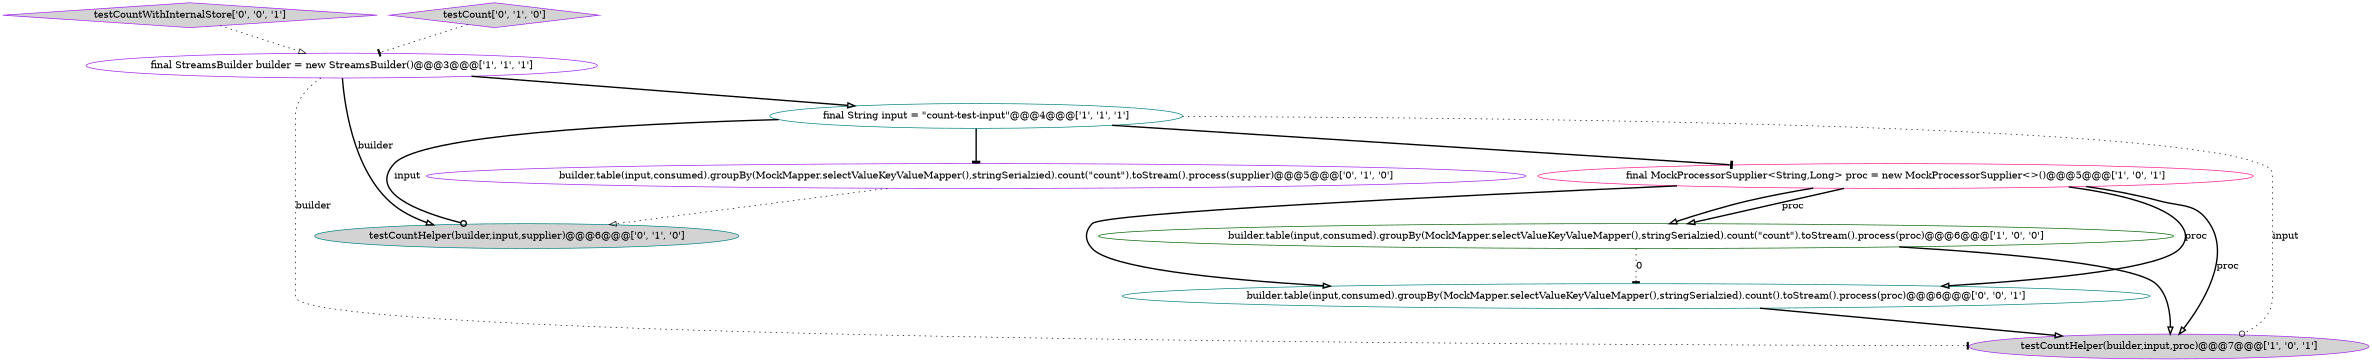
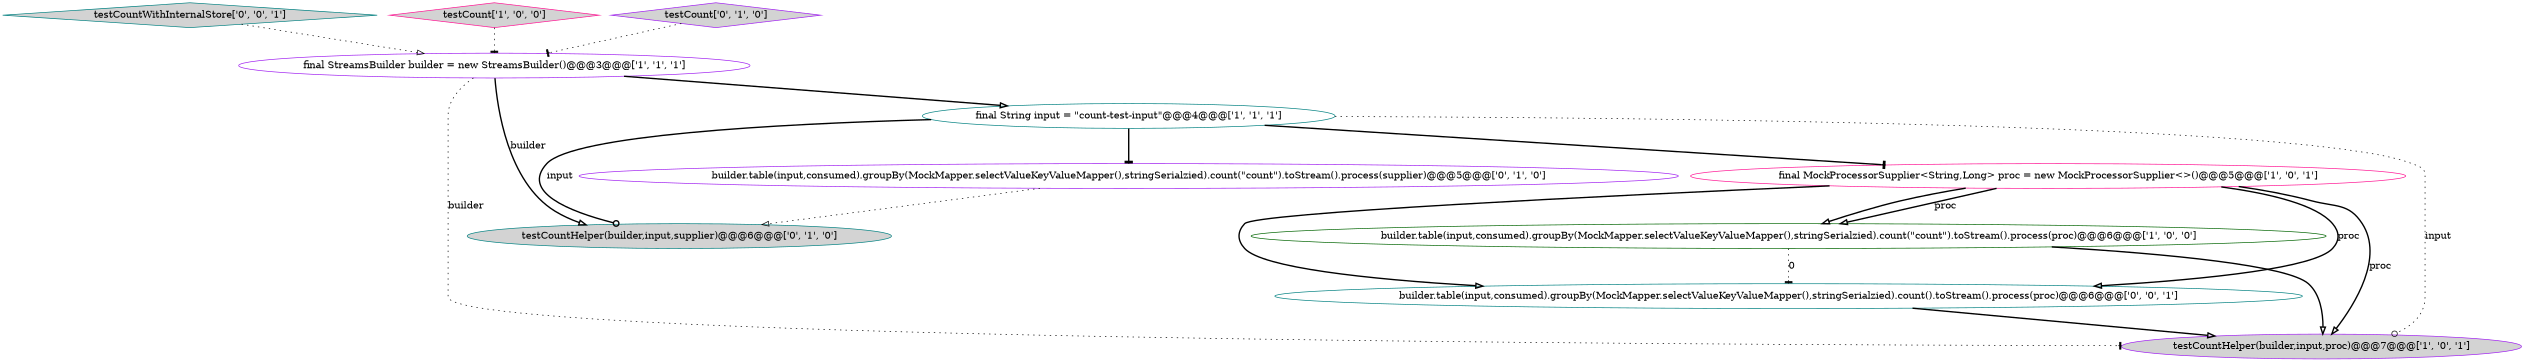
  digraph {
    node [color=purple fillcolor=white shape=ellipse style=filled]
    edge [arrowhead=onormal style=bold]
    n1 [color=deeppink label="final MockProcessorSupplier<String,Long> proc = new MockProcessorSupplier<>()@@@5@@@['1', '0', '1']"]
    n2 [color=teal label="builder.table(input,consumed).groupBy(MockMapper.selectValueKeyValueMapper(),stringSerialzied).count().toStream().process(proc)@@@6@@@['0', '0', '1']"]
    n3 [fillcolor=lightgray label="testCountHelper(builder,input,proc)@@@7@@@['1', '0', '1']"]
    n4 [color=darkgreen label="builder.table(input,consumed).groupBy(MockMapper.selectValueKeyValueMapper(),stringSerialzied).count(\"count\").toStream().process(proc)@@@6@@@['1', '0', '0']"]
    n5 [label="builder.table(input,consumed).groupBy(MockMapper.selectValueKeyValueMapper(),stringSerialzied).count(\"count\").toStream().process(supplier)@@@5@@@['0', '1', '0']"]
    n6 [color=teal fillcolor=lightgray label="testCountHelper(builder,input,supplier)@@@6@@@['0', '1', '0']"]
-   n7 [fillcolor=lightgray label="testCountWithInternalStore['0', '0', '1']" shape=diamond]
+   n7 [color=teal fillcolor=lightgray label="testCountWithInternalStore['0', '0', '1']" shape=diamond]
    n8 [label="final StreamsBuilder builder = new StreamsBuilder()@@@3@@@['1', '1', '1']"]
    n9 [color=teal label="final String input = \"count-test-input\"@@@4@@@['1', '1', '1']"]
+   n10 [color=deeppink fillcolor=lightgray label="testCount['1', '0', '0']" shape=diamond]
    n11 [fillcolor=lightgray label="testCount['0', '1', '0']" shape=diamond]
    n1 -> n2
    n1 -> n2 [label=proc]
    n1 -> n3 [label=proc]
    n1 -> n4 [label=proc]
    n1 -> n4
    n2 -> n3
    n4 -> n2 [arrowhead=tee label=0 style=dotted]
    n4 -> n3
    n5 -> n6 [style=dotted]
    n7 -> n8 [style=dotted]
    n8 -> n3 [arrowhead=tee label=builder style=dotted]
    n8 -> n6 [label=builder]
    n8 -> n9
    n9 -> n1 [arrowhead=tee]
    n9 -> n3 [arrowhead=odot label=input style=dotted]
    n9 -> n5 [arrowhead=tee]
    n9 -> n6 [arrowhead=odot label=input]
+   n10 -> n8 [arrowhead=tee style=dotted]
    n11 -> n8 [arrowhead=tee style=dotted]
  }
